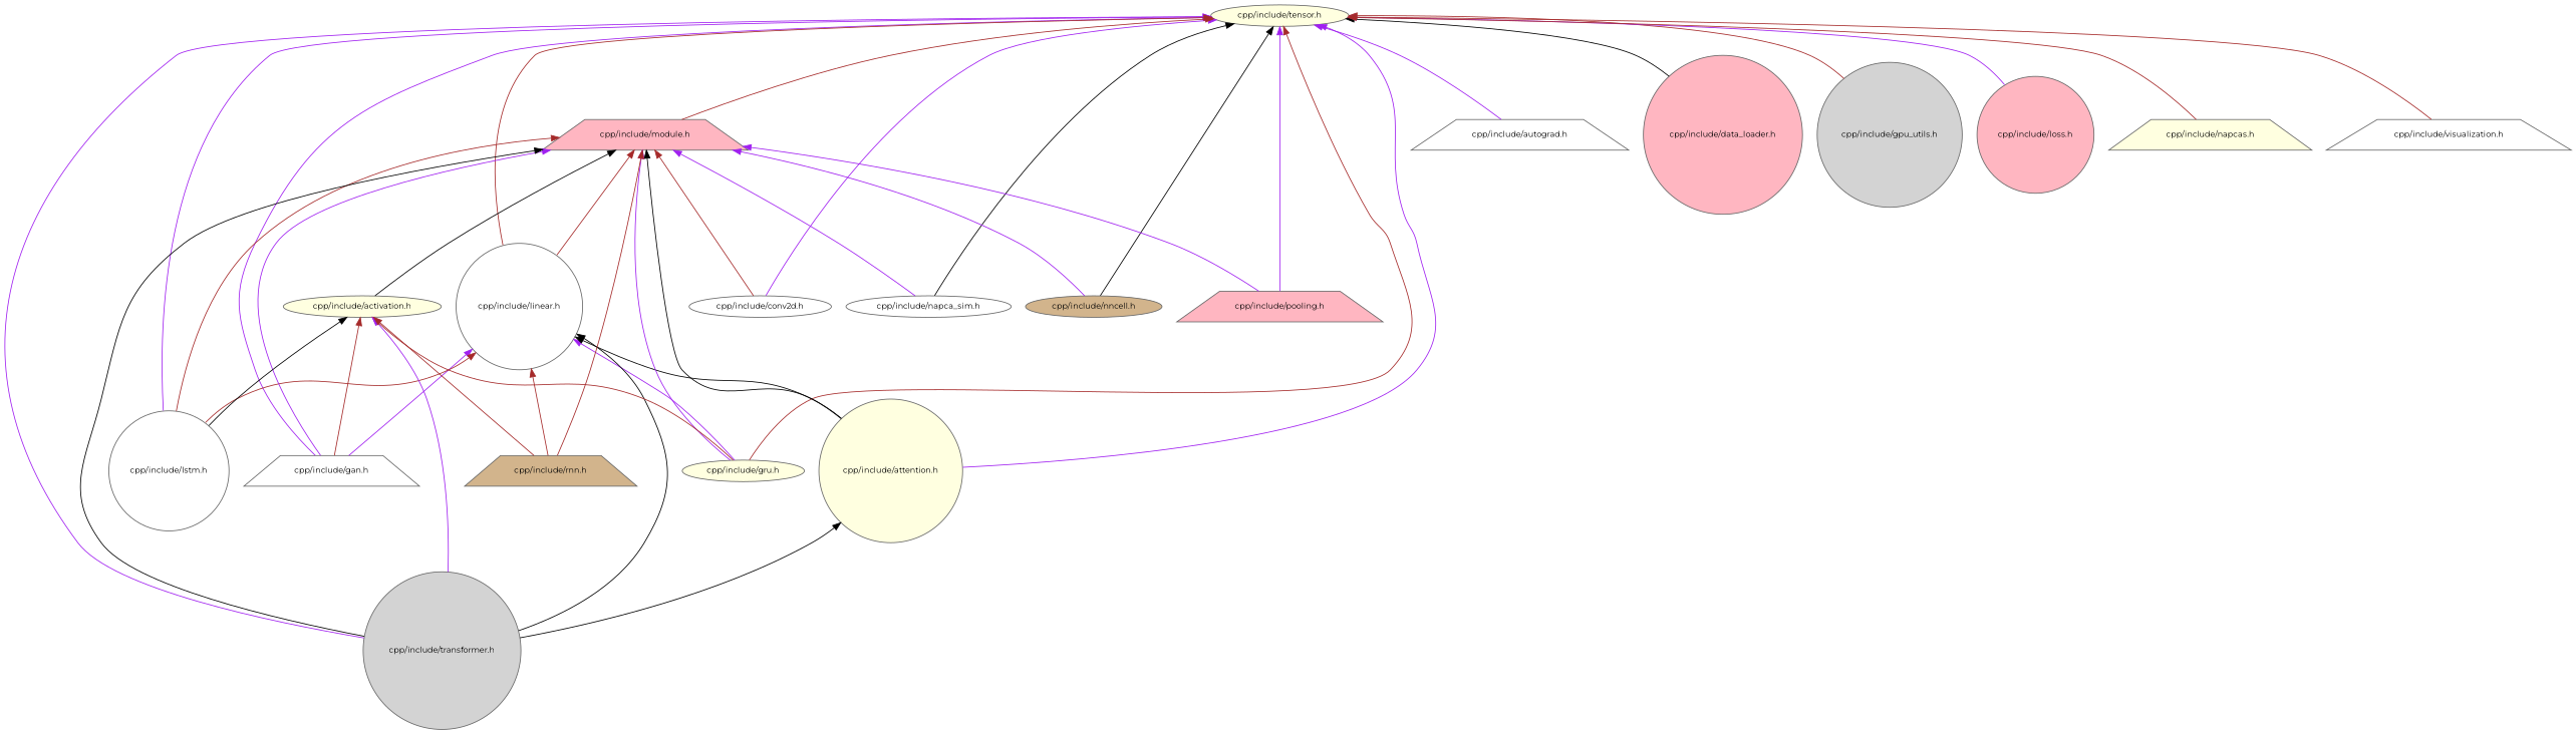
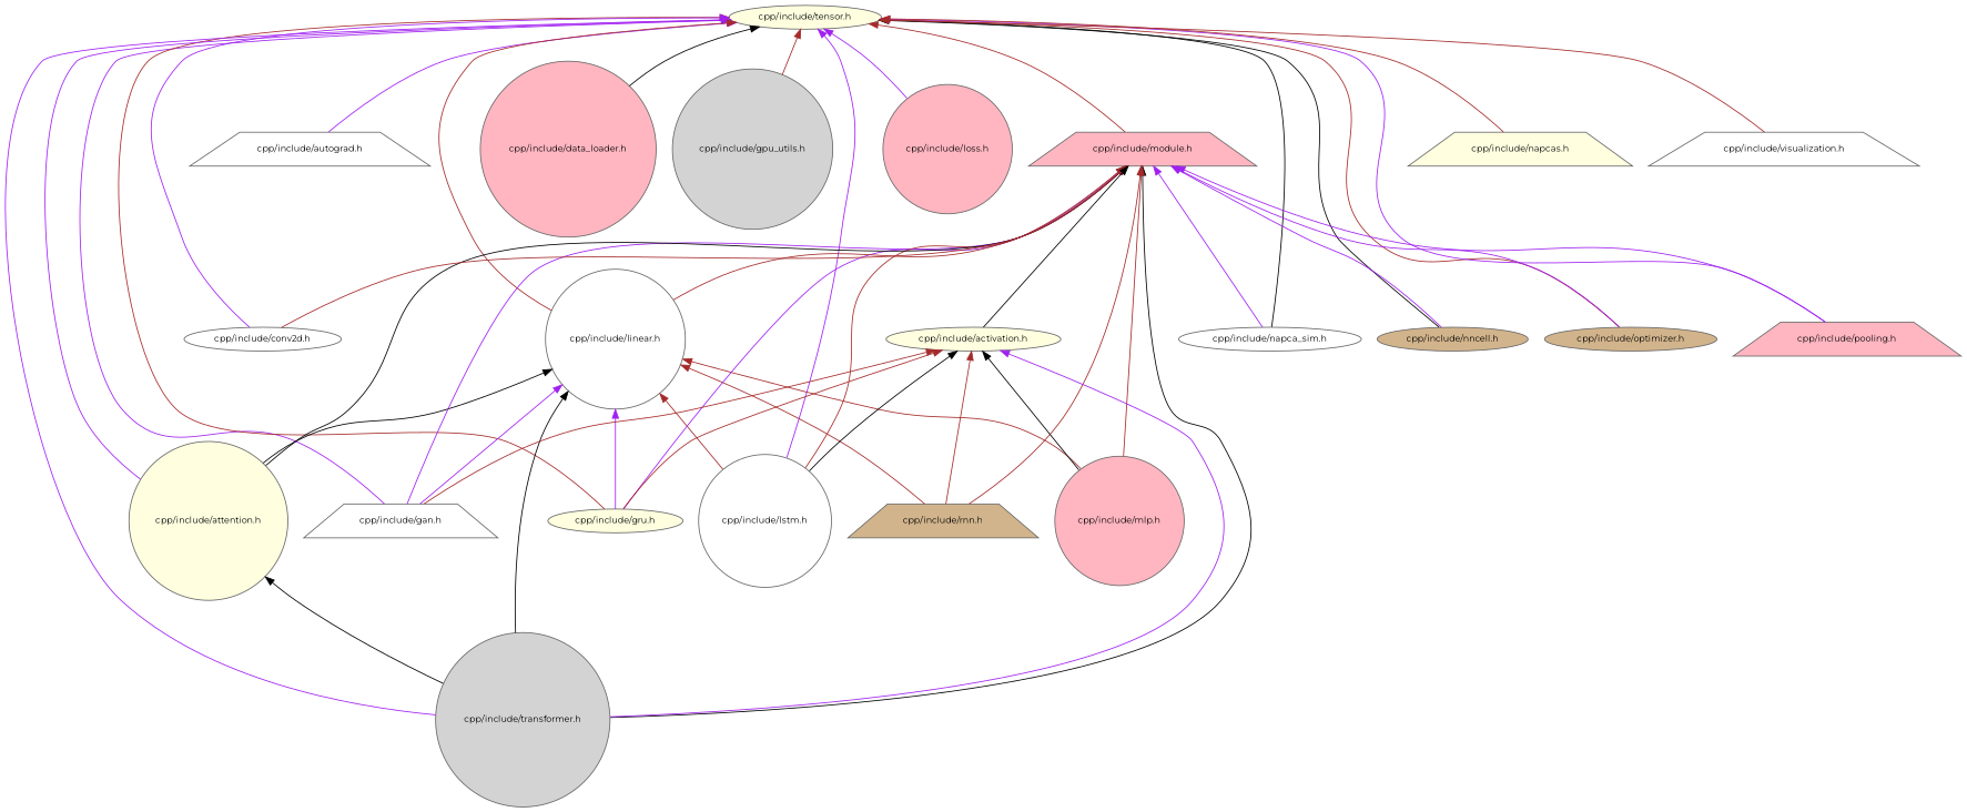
  digraph {
    fontname=Montserrat
    node [color=grey40 fillcolor=white fontname=Montserrat fontsize=10 shape=circle style=filled]
    edge [color=brown dir=back fontname=Montserrat fontsize=10 labelfontname=Helvetica labelfontsize=10 style=solid]
    n1 [color=gray40 fillcolor=lightyellow fontcolor=black height=0.2 label="cpp/include/tensor.h" shape=ellipse width=0.4]
    n2 [height=0.2 label="cpp/include/gan.h" shape=trapezium width=0.4]
    n3 [fillcolor=lightyellow height=0.2 label="cpp/include/gru.h" shape=ellipse width=0.4]
    n4 [height=0.2 label="cpp/include/lstm.h" width=0.4]
    n5 [fillcolor=lightgrey height=0.2 label="cpp/include/transformer.h" width=0.4]
    n6 [fillcolor=lightyellow height=0.2 label="cpp/include/attention.h" width=0.4]
    n7 [height=0.2 label="cpp/include/autograd.h" shape=trapezium width=0.4]
    n8 [height=0.2 label="cpp/include/conv2d.h" shape=ellipse width=0.4]
    n9 [fillcolor=lightpink height=0.2 label="cpp/include/data_loader.h" width=0.4]
    n10 [fillcolor=lightgrey height=0.2 label="cpp/include/gpu_utils.h" width=0.4]
    n11 [height=0.2 label="cpp/include/linear.h" width=0.4]
    n12 [fillcolor=lightpink height=0.2 label="cpp/include/loss.h" width=0.4]
    n13 [fillcolor=lightpink height=0.2 label="cpp/include/module.h" shape=trapezium width=0.4]
    n14 [height=0.2 label="cpp/include/napca_sim.h" shape=ellipse width=0.4]
    n15 [fillcolor=tan height=0.2 label="cpp/include/nncell.h" shape=ellipse width=0.4]
+   n16 [fillcolor=tan height=0.2 label="cpp/include/optimizer.h" shape=ellipse width=0.4]
    n17 [fillcolor=lightpink height=0.2 label="cpp/include/pooling.h" shape=trapezium width=0.4]
    n18 [fillcolor=lightyellow height=0.2 label="cpp/include/napcas.h" shape=trapezium width=0.4]
    n19 [height=0.2 label="cpp/include/visualization.h" shape=trapezium width=0.4]
    n20 [fillcolor=lightyellow height=0.2 label="cpp/include/activation.h" shape=ellipse width=0.4]
+   n21 [fillcolor=lightpink height=0.2 label="cpp/include/mlp.h" width=0.4]
    n22 [fillcolor=tan height=0.2 label="cpp/include/rnn.h" shape=trapezium width=0.4]
    n1 -> n2 [color=purple]
    n1 -> n3
    n1 -> n4 [color=purple]
    n1 -> n5 [color=purple]
    n1 -> n6 [color=purple]
    n1 -> n7 [color=purple]
    n1 -> n8 [color=purple]
    n1 -> n9 [color=black]
    n1 -> n10
    n1 -> n11
    n1 -> n12 [color=purple]
    n1 -> n13
    n1 -> n14 [color=black]
    n1 -> n15 [color=black]
+   n1 -> n16
    n1 -> n17 [color=purple]
    n1 -> n18
    n1 -> n19
    n6 -> n5 [color=black]
    n11 -> n2 [color=purple]
    n11 -> n3 [color=purple]
    n11 -> n4
    n11 -> n5 [color=black]
    n11 -> n6 [color=black]
+   n11 -> n21
    n11 -> n22
    n13 -> n2 [color=purple]
    n13 -> n3 [color=purple]
    n13 -> n4
    n13 -> n5 [color=black]
    n13 -> n6 [color=black]
    n13 -> n8
    n13 -> n11
    n13 -> n14 [color=purple]
    n13 -> n15 [color=purple]
+   n13 -> n16 [color=purple]
    n13 -> n17 [color=purple]
    n13 -> n20 [color=black]
+   n13 -> n21
    n13 -> n22
    n20 -> n2
    n20 -> n3
    n20 -> n4 [color=black]
    n20 -> n5 [color=purple]
+   n20 -> n21 [color=black]
    n20 -> n22
  }
